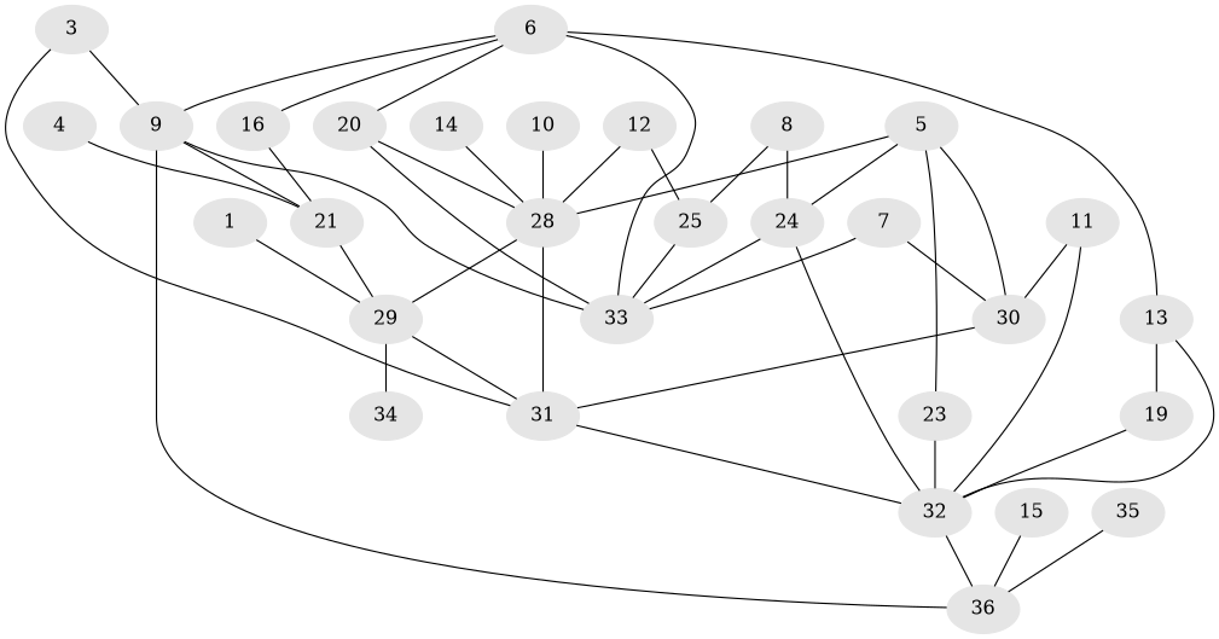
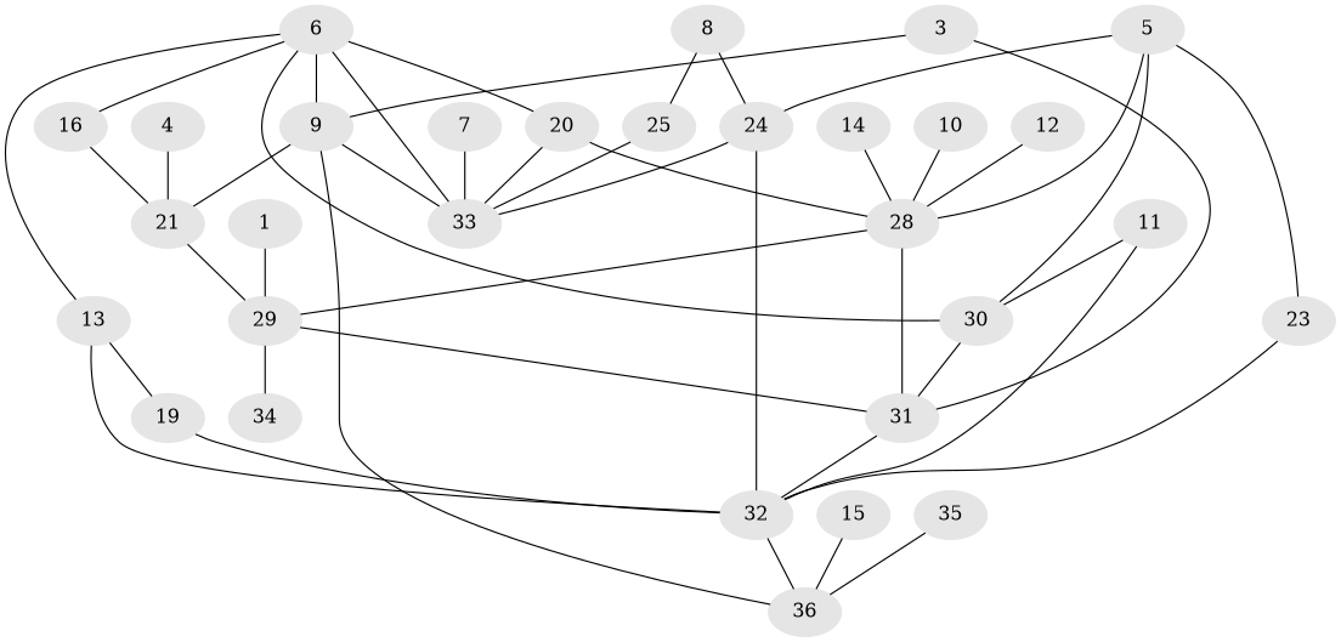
  graph {
    node [color=gray90 style=filled]
    edge [weight=1.0]
    1
    29
    31
    34
    3
    9
    21
    33
    36
    32
    4
    5
    23
    24
    28
    30
    6
    13
    16
    20
    19
    7
    8
    25
    10
    11
    12
    14
    15
    35
    1 -- 29
    29 -- 31
    29 -- 34
    31 -- 32
    3 -- 31
    3 -- 9
    9 -- 21
    9 -- 33
    9 -- 36
    21 -- 29
    32 -- 36
    4 -- 21
    5 -- 23
    5 -- 24
    5 -- 28
    5 -- 30
    23 -- 32
    24 -- 33
    24 -- 32
    28 -- 29
    28 -- 31 [weight=2.0]
    30 -- 31 [weight=2.0]
    6 -- 9
    6 -- 33 [weight=2.0]
-   7 -- 30
+   6 -- 30
    6 -- 13
    6 -- 16
    6 -- 20
    13 -- 32
    13 -- 19
    16 -- 21
    20 -- 33
    20 -- 28 [weight=2.0]
    19 -- 32
    7 -- 33
    8 -- 24
    8 -- 25
    25 -- 33
    10 -- 28 [weight=2.0]
    11 -- 32
    11 -- 30
    12 -- 28
-   12 -- 25
    14 -- 28
    15 -- 36
    35 -- 36
  }
